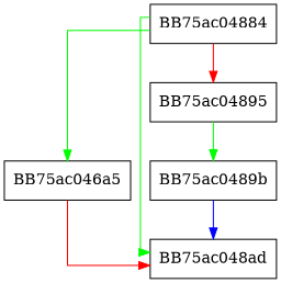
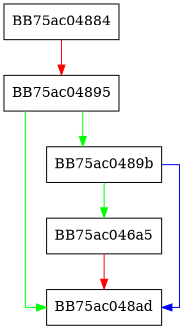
  digraph {
    splines=ortho
    node [shape=box]
    edge [color=green]
    n1 [label=BB75ac046a5]
    BB75ac04884
    BB75ac04895
    BB75ac048ad
    BB75ac0489b
    n1 -> BB75ac048ad [color=red]
-   BB75ac04884 -> n1
+   BB75ac0489b -> n1
    BB75ac04884 -> BB75ac04895 [color=red]
-   BB75ac04884 -> BB75ac048ad
+   BB75ac04895 -> BB75ac048ad
    BB75ac04895 -> BB75ac0489b
    BB75ac0489b -> BB75ac048ad [color=blue]
  }
